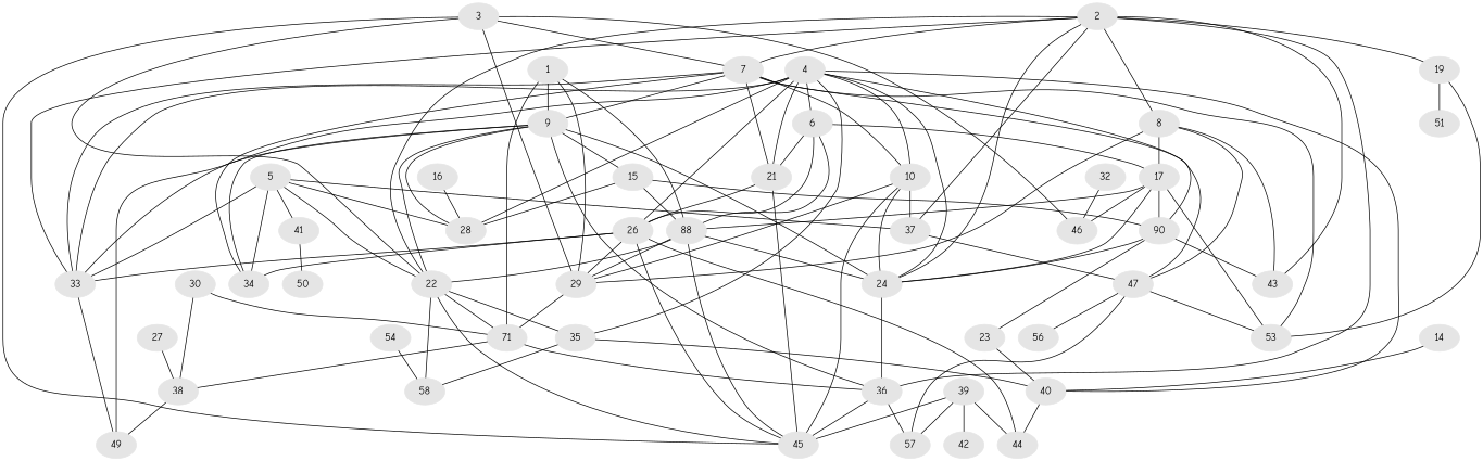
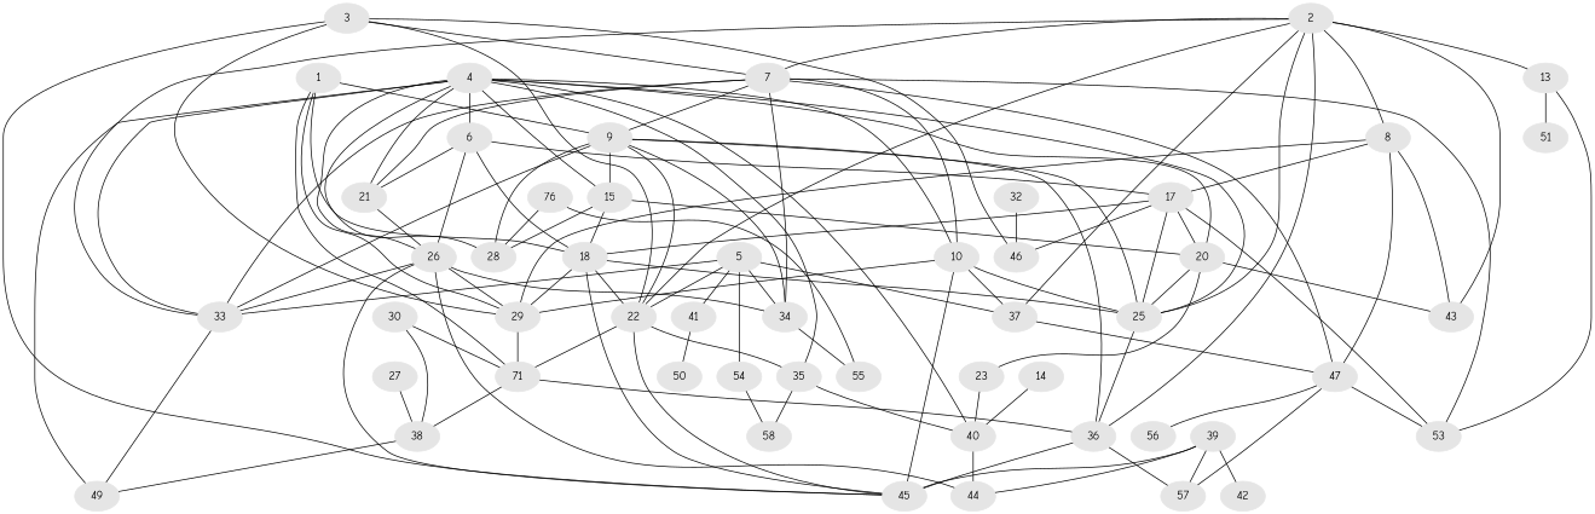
  graph {
    fontname="Comic Neue"
    node [color=gray90 fontname="Comic Neue" style=filled]
    edge [fontname="Comic Neue" weight=1.0]
    1
    9
-   18 [label=88]
+   18
    29
    n5 [label=71]
    22
-   25 [label=24]
+   25
    33
    36
    15
    28
    34
    45
    38
    2
    7
    8
-   13 [label=19]
+   13
    37
    43
    10
    21
    47
    53
    17
    51
    35
    58
    49
    57
    3
    46
    4
    6
-   20 [label=90]
+   20
    26
    40
    23
    44
    5
    41
+   55
    50
    56
    14
-   16
+   16 [label=76]
    27
    30
    32
    39
    42
    54
    1 -- 9 [weight=2.0]
    1 -- 18
    1 -- 29
    1 -- n5
    9 -- 22
    9 -- 25
    9 -- 33 [weight=3.0]
    9 -- 36
    9 -- 15 [weight=4.0]
    9 -- 28
    9 -- 34 [weight=2.0]
    18 -- 29
    18 -- 22
    18 -- 25 [weight=3.0]
    18 -- 45
    29 -- n5
    n5 -- 36
    n5 -- 38
    22 -- n5
    22 -- 45
    22 -- 35
-   22 -- 58
    25 -- 36 [weight=2.0]
    33 -- 49
    36 -- 45 [weight=2.0]
    36 -- 57
    15 -- 18 [weight=2.0]
    15 -- 28
    15 -- 20
+   34 -- 55
    38 -- 49
    2 -- 22
    2 -- 25
    2 -- 33
    2 -- 36
    2 -- 7
    2 -- 8
    2 -- 13
    2 -- 37
    2 -- 43 [weight=2.0]
    7 -- 9
    7 -- 33
    7 -- 34
    7 -- 10
    7 -- 21
    7 -- 47
    7 -- 53
    8 -- 29
    8 -- 43
    8 -- 47
    8 -- 17
    13 -- 53
    13 -- 51
    37 -- 47
    10 -- 29
    10 -- 25
    10 -- 45 [weight=2.0]
    10 -- 37
-   21 -- 45
    21 -- 26
    47 -- 53
    47 -- 57
    47 -- 56
    17 -- 18
    17 -- 25
    17 -- 53
    17 -- 46
    17 -- 20
    35 -- 58
    35 -- 40
    3 -- 29 [weight=2.0]
    3 -- 22
    3 -- 45
    3 -- 7
    3 -- 46
    4 -- 25
    4 -- 33 [weight=2.0]
+   4 -- 15
    4 -- 28
    4 -- 10
    4 -- 21
    4 -- 35
    4 -- 49 [weight=2.0]
    4 -- 6
    4 -- 20 [weight=2.0]
    4 -- 26
    4 -- 40
    6 -- 18
    6 -- 21
    6 -- 17
    6 -- 26
    20 -- 25
    20 -- 43
    20 -- 23
    26 -- 29
    26 -- 33
    26 -- 34
    26 -- 45
    26 -- 44
    40 -- 44
    23 -- 40
    5 -- 22
    5 -- 33
-   5 -- 28
+   5 -- 54
    5 -- 34
    5 -- 37
    5 -- 41
    41 -- 50
    14 -- 40
    16 -- 28
+   16 -- 55
    27 -- 38
    30 -- n5
    30 -- 38
    32 -- 46
    39 -- 45
    39 -- 57
    39 -- 44
    39 -- 42
    54 -- 58
  }
